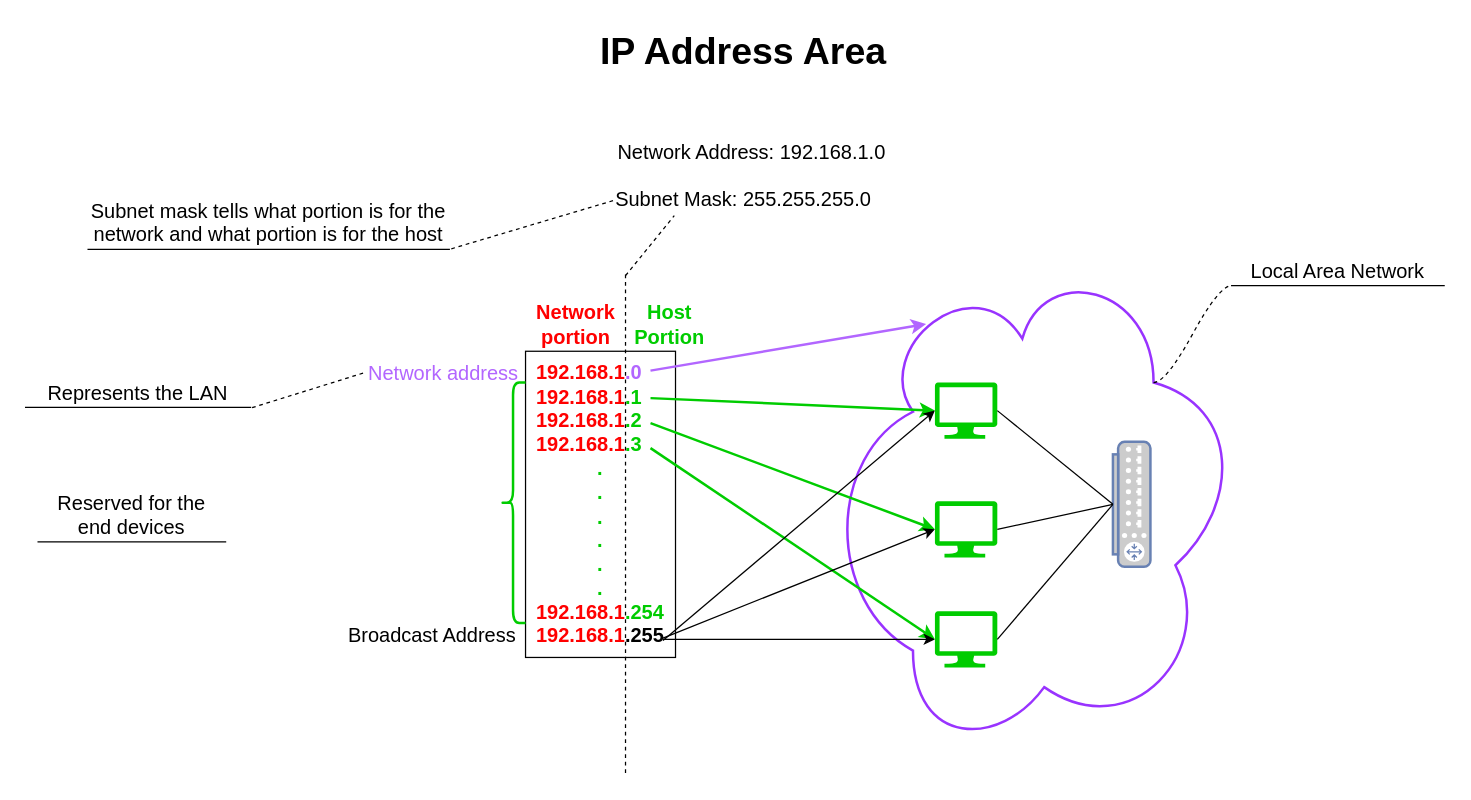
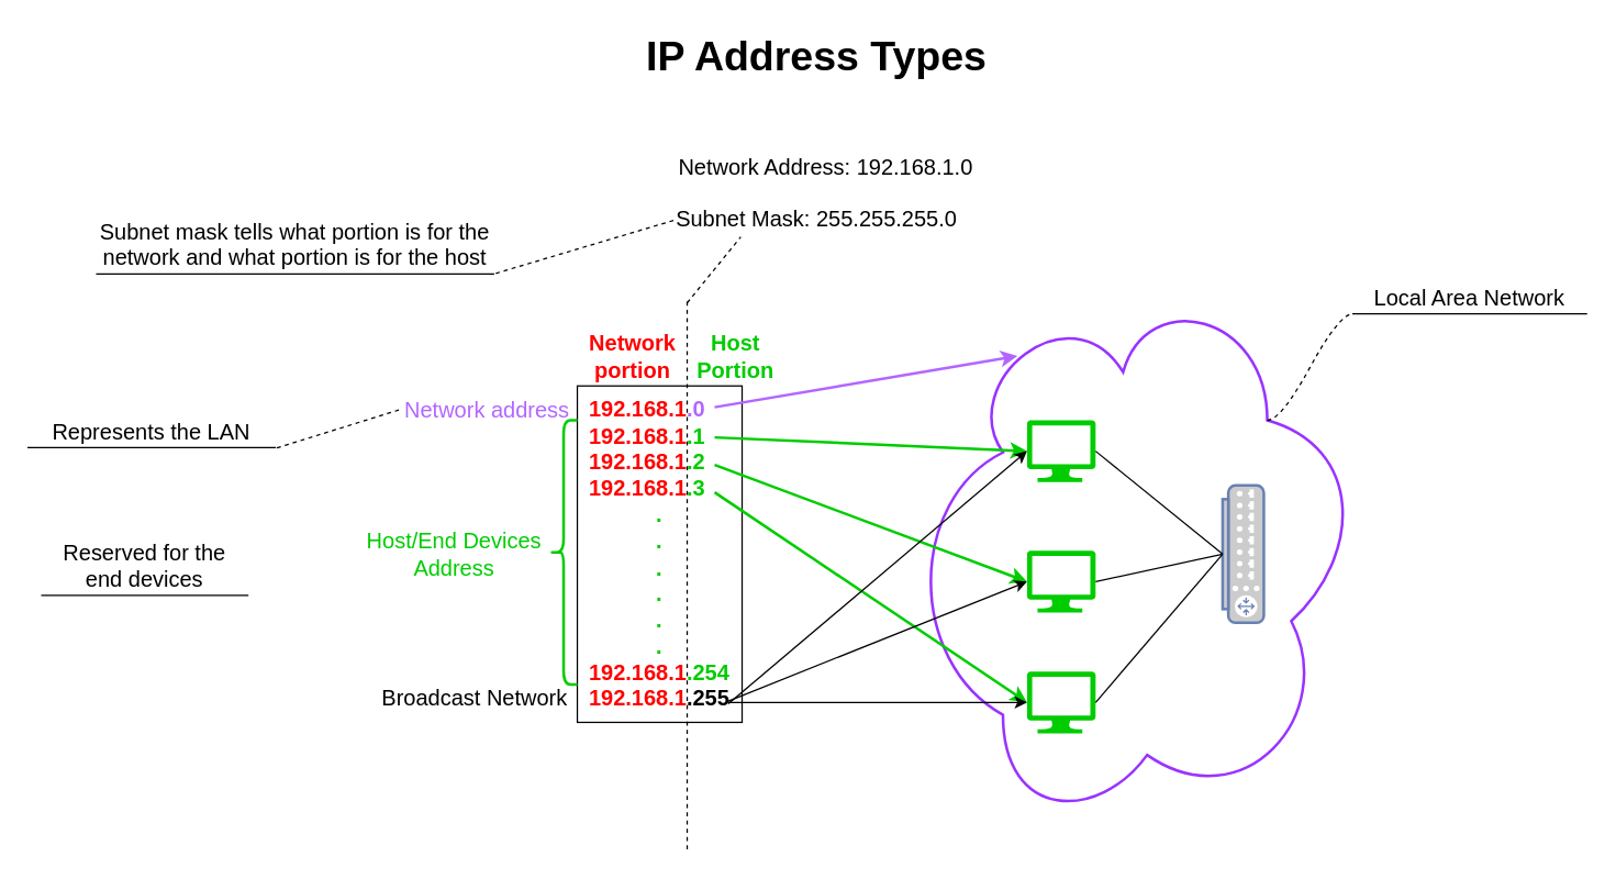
  <mxCell id="0" />
  <mxCell id="1" parent="0" />
  <mxCell id="2" value="" style="ellipse;shape=cloud;whiteSpace=wrap;html=1;fillColor=none;fontSize=16;direction=south;strokeWidth=2;strokeColor=#9933FF;" parent="1" vertex="1"><mxGeometry x="660" y="208" width="350" height="390" as="geometry" /></mxCell>
  <mxCell id="3" value="&amp;nbsp; &amp;nbsp;Network Address: 192.168.1.0&lt;br&gt;&lt;br style=&quot;font-size: 16px&quot;&gt;Subnet Mask: 255.255.255.0" style="text;html=1;align=center;verticalAlign=middle;resizable=0;points=[];autosize=1;fontSize=16;" parent="1" vertex="1"><mxGeometry x="474" y="110" width="240" height="60" as="geometry" /></mxCell>
  <mxCell id="4" value="" style="verticalLabelPosition=bottom;html=1;verticalAlign=top;align=center;strokeColor=none;fillColor=#00CC00;shape=mxgraph.azure.computer;pointerEvents=1;fontSize=16;direction=east;" parent="1" vertex="1"><mxGeometry x="747.5" y="400.5" width="50" height="45" as="geometry" /></mxCell>
  <mxCell id="5" value="" style="verticalLabelPosition=bottom;html=1;verticalAlign=top;align=center;strokeColor=none;fillColor=#00CC00;shape=mxgraph.azure.computer;pointerEvents=1;fontSize=16;direction=east;" parent="1" vertex="1"><mxGeometry x="747.5" y="488.5" width="50" height="45" as="geometry" /></mxCell>
  <mxCell id="6" value="" style="verticalLabelPosition=bottom;html=1;verticalAlign=top;align=center;strokeColor=none;fillColor=#00CC00;shape=mxgraph.azure.computer;pointerEvents=1;fontSize=16;direction=east;" parent="1" vertex="1"><mxGeometry x="747.5" y="305.5" width="50" height="45" as="geometry" /></mxCell>
  <mxCell id="7" value="" style="fontColor=#0066CC;verticalAlign=top;verticalLabelPosition=bottom;labelPosition=center;align=center;html=1;outlineConnect=0;fillColor=#CCCCCC;strokeColor=#6881B3;gradientColor=none;gradientDirection=north;strokeWidth=2;shape=mxgraph.networks.router;direction=south;" parent="1" vertex="1"><mxGeometry x="890" y="353" width="30" height="100" as="geometry" /></mxCell>
  <mxCell id="8" value="" style="endArrow=none;html=1;fontSize=16;entryX=0.5;entryY=1;entryDx=0;entryDy=0;entryPerimeter=0;exitX=1;exitY=0.5;exitDx=0;exitDy=0;exitPerimeter=0;" parent="1" source="4" target="7" edge="1"><mxGeometry width="50" height="50" relative="1" as="geometry"><mxPoint x="470" y="479" as="sourcePoint" /><mxPoint x="170" y="658" as="targetPoint" /></mxGeometry></mxCell>
  <mxCell id="9" value="" style="endArrow=none;html=1;fontSize=16;entryX=0.5;entryY=1;entryDx=0;entryDy=0;entryPerimeter=0;exitX=1;exitY=0.5;exitDx=0;exitDy=0;exitPerimeter=0;" parent="1" source="5" target="7" edge="1"><mxGeometry width="50" height="50" relative="1" as="geometry"><mxPoint x="755" y="438" as="sourcePoint" /><mxPoint x="845" y="368" as="targetPoint" /></mxGeometry></mxCell>
  <mxCell id="10" value="" style="endArrow=none;html=1;fontSize=16;entryX=0.5;entryY=1;entryDx=0;entryDy=0;entryPerimeter=0;exitX=1;exitY=0.5;exitDx=0;exitDy=0;exitPerimeter=0;" parent="1" source="6" target="7" edge="1"><mxGeometry width="50" height="50" relative="1" as="geometry"><mxPoint x="765" y="448" as="sourcePoint" /><mxPoint x="855" y="378" as="targetPoint" /></mxGeometry></mxCell>
  <mxCell id="11" value="&lt;b&gt;&lt;font color=&quot;#ff0000&quot;&gt;192.168.1&lt;/font&gt;&lt;font color=&quot;#b266ff&quot;&gt;.0&amp;nbsp; &amp;nbsp;&amp;nbsp;&lt;br&gt;&lt;/font&gt;&lt;span style=&quot;white-space: nowrap&quot;&gt;&lt;font color=&quot;#ff0000&quot;&gt;192.168.1&lt;/font&gt;&lt;font color=&quot;#00cc00&quot;&gt;.1&amp;nbsp; &amp;nbsp;&amp;nbsp;&lt;/font&gt;&lt;br&gt;&lt;/span&gt;&lt;span style=&quot;white-space: nowrap&quot;&gt;&lt;font color=&quot;#ff0000&quot;&gt;192.168.1&lt;/font&gt;&lt;/span&gt;&lt;span style=&quot;color: rgb(0 , 204 , 0) ; white-space: nowrap&quot;&gt;.2&amp;nbsp; &amp;nbsp;&amp;nbsp;&lt;br&gt;&lt;/span&gt;&lt;span style=&quot;white-space: nowrap&quot;&gt;&lt;font color=&quot;#ff0000&quot;&gt;192.168.1&lt;/font&gt;&lt;/span&gt;&lt;span style=&quot;color: rgb(0 , 204 , 0) ; white-space: nowrap&quot;&gt;.3&amp;nbsp; &amp;nbsp;&amp;nbsp;&lt;br&gt;&lt;/span&gt;&lt;font color=&quot;#00cc00&quot;&gt;.&lt;/font&gt;&lt;br&gt;&lt;font color=&quot;#00cc00&quot;&gt;.&lt;/font&gt;&lt;br&gt;&lt;font color=&quot;#00cc00&quot;&gt;.&lt;/font&gt;&lt;br&gt;&lt;font color=&quot;#00cc00&quot;&gt;.&lt;/font&gt;&lt;br&gt;&lt;font color=&quot;#00cc00&quot;&gt;.&lt;/font&gt;&lt;br&gt;&lt;font color=&quot;#00cc00&quot;&gt;.&lt;/font&gt;&lt;br&gt;&lt;span style=&quot;white-space: nowrap&quot;&gt;&lt;font color=&quot;#ff0000&quot;&gt;192.168.1&lt;/font&gt;&lt;font color=&quot;#00cc00&quot;&gt;.254&lt;/font&gt;&lt;br&gt;&lt;/span&gt;&lt;span style=&quot;white-space: nowrap&quot;&gt;&lt;font color=&quot;#ff0000&quot;&gt;192.168.1&lt;/font&gt;.255&lt;/span&gt;&lt;/b&gt;" style="rounded=0;whiteSpace=wrap;html=1;fillColor=none;fontSize=16;" parent="1" vertex="1"><mxGeometry x="420" y="280.5" width="120" height="245" as="geometry" /></mxCell>
  <mxCell id="12" value="" style="endArrow=none;dashed=1;html=1;fontSize=16;strokeColor=#000000;" parent="1" edge="1"><mxGeometry width="50" height="50" relative="1" as="geometry"><mxPoint x="500" y="618" as="sourcePoint" /><mxPoint x="500" y="218" as="targetPoint" /></mxGeometry></mxCell>
  <mxCell id="13" value="&lt;font color=&quot;#ff0000&quot;&gt;Network &lt;br&gt;portion&lt;/font&gt;" style="text;html=1;align=center;verticalAlign=middle;resizable=0;points=[];autosize=1;fontSize=16;fontStyle=1" parent="1" vertex="1"><mxGeometry x="420" y="239" width="80" height="40" as="geometry" /></mxCell>
  <mxCell id="14" value="Host&lt;br&gt;Portion" style="text;html=1;align=center;verticalAlign=middle;resizable=0;points=[];autosize=1;fontSize=16;fontColor=#00CC00;fontStyle=1" parent="1" vertex="1"><mxGeometry x="500" y="239" width="70" height="40" as="geometry" /></mxCell>
  <mxCell id="15" value="Network address" style="text;html=1;align=center;verticalAlign=middle;resizable=0;points=[];autosize=1;fontSize=16;fontColor=#B266FF;" parent="1" vertex="1"><mxGeometry x="284" y="288" width="140" height="20" as="geometry" /></mxCell>
  <mxCell id="16" value="" style="shape=curlyBracket;whiteSpace=wrap;html=1;rounded=1;strokeColor=#00CC00;strokeWidth=2;fillColor=#00CC00;fontSize=16;fontColor=#000000;" parent="1" vertex="1"><mxGeometry x="400" y="305.5" width="20" height="192.5" as="geometry" /></mxCell>
- <mxCell id="18" value="Broadcast Address" style="text;html=1;align=center;verticalAlign=middle;resizable=0;points=[];autosize=1;fontSize=16;fontColor=#000000;" parent="1" vertex="1"><mxGeometry x="270" y="498" width="150" height="20" as="geometry" /></mxCell>
+ <mxCell id="17" value="Host/End Devices&lt;br&gt;Address" style="text;html=1;align=center;verticalAlign=middle;resizable=0;points=[];autosize=1;fontSize=16;fontColor=#00CC00;" parent="1" vertex="1"><mxGeometry x="260" y="383" width="140" height="40" as="geometry" /></mxCell>
+ <mxCell id="18" value="Broadcast Network" style="text;html=1;align=center;verticalAlign=middle;resizable=0;points=[];autosize=1;fontSize=16;fontColor=#000000;" parent="1" vertex="1"><mxGeometry x="270" y="498" width="150" height="20" as="geometry" /></mxCell>
  <mxCell id="19" value="" style="endArrow=classic;html=1;strokeColor=#B266FF;fontSize=16;fontColor=#B266FF;entryX=0.13;entryY=0.77;entryDx=0;entryDy=0;entryPerimeter=0;strokeWidth=2;" parent="1" target="2" edge="1"><mxGeometry width="50" height="50" relative="1" as="geometry"><mxPoint x="520" y="296" as="sourcePoint" /><mxPoint x="0" y="638" as="targetPoint" /></mxGeometry></mxCell>
  <mxCell id="20" value="" style="endArrow=classic;html=1;strokeColor=#00CC00;fontSize=16;fontColor=#000000;entryX=0;entryY=0.5;entryDx=0;entryDy=0;entryPerimeter=0;strokeWidth=2;" parent="1" target="6" edge="1"><mxGeometry width="50" height="50" relative="1" as="geometry"><mxPoint x="520" y="318" as="sourcePoint" /><mxPoint x="630" y="328" as="targetPoint" /></mxGeometry></mxCell>
  <mxCell id="21" value="" style="endArrow=classic;html=1;strokeColor=#00CC00;fontSize=16;fontColor=#000000;entryX=0;entryY=0.5;entryDx=0;entryDy=0;entryPerimeter=0;strokeWidth=2;" parent="1" target="4" edge="1"><mxGeometry width="50" height="50" relative="1" as="geometry"><mxPoint x="520" y="338" as="sourcePoint" /><mxPoint x="757.5" y="338" as="targetPoint" /></mxGeometry></mxCell>
  <mxCell id="22" value="" style="endArrow=classic;html=1;strokeColor=#00CC00;fontSize=16;fontColor=#000000;entryX=0;entryY=0.5;entryDx=0;entryDy=0;entryPerimeter=0;strokeWidth=2;" parent="1" target="5" edge="1"><mxGeometry width="50" height="50" relative="1" as="geometry"><mxPoint x="520" y="358" as="sourcePoint" /><mxPoint x="767.5" y="348" as="targetPoint" /></mxGeometry></mxCell>
  <mxCell id="23" value="" style="endArrow=classic;html=1;strokeColor=#000000;strokeWidth=1;fontSize=16;fontColor=#B266FF;entryX=0;entryY=0.5;entryDx=0;entryDy=0;entryPerimeter=0;" parent="1" target="5" edge="1"><mxGeometry width="50" height="50" relative="1" as="geometry"><mxPoint x="530" y="511" as="sourcePoint" /><mxPoint x="580" y="458" as="targetPoint" /></mxGeometry></mxCell>
  <mxCell id="24" value="" style="endArrow=classic;html=1;strokeColor=#000000;fontSize=16;fontColor=#000000;entryX=0;entryY=0.5;entryDx=0;entryDy=0;entryPerimeter=0;" parent="1" target="4" edge="1"><mxGeometry width="50" height="50" relative="1" as="geometry"><mxPoint x="530" y="510" as="sourcePoint" /><mxPoint x="777.5" y="358" as="targetPoint" /></mxGeometry></mxCell>
  <mxCell id="25" value="" style="endArrow=classic;html=1;strokeColor=#000000;fontSize=16;fontColor=#000000;entryX=0;entryY=0.5;entryDx=0;entryDy=0;entryPerimeter=0;" parent="1" target="6" edge="1"><mxGeometry width="50" height="50" relative="1" as="geometry"><mxPoint x="530" y="512" as="sourcePoint" /><mxPoint x="787.5" y="368" as="targetPoint" /></mxGeometry></mxCell>
- <mxCell id="26" value="IP Address Area" style="text;html=1;align=center;verticalAlign=middle;resizable=0;points=[];autosize=1;fontSize=30;fontColor=#000000;fontStyle=1" parent="1" vertex="1"><mxGeometry x="464" y="20" width="260" height="40" as="geometry" /></mxCell>
+ <mxCell id="26" value="IP Address Types" style="text;html=1;align=center;verticalAlign=middle;resizable=0;points=[];autosize=1;fontSize=30;fontColor=#000000;fontStyle=1" parent="1" vertex="1"><mxGeometry x="464" y="20" width="260" height="40" as="geometry" /></mxCell>
  <mxCell id="27" value="Local Area Network" style="whiteSpace=wrap;html=1;shape=partialRectangle;top=0;left=0;bottom=1;right=0;points=[[0,1],[1,1]];strokeColor=#000000;fillColor=none;align=center;verticalAlign=bottom;routingCenterY=0.5;snapToPoint=1;container=1;recursiveResize=0;autosize=1;treeFolding=1;treeMoving=1;fontSize=16;fontColor=#000000;" parent="1" vertex="1"><mxGeometry x="985" y="208" width="170" height="20" as="geometry" /></mxCell>
  <mxCell id="28" value="" style="edgeStyle=entityRelationEdgeStyle;startArrow=none;endArrow=none;segment=10;curved=1;strokeColor=#000000;strokeWidth=1;fontSize=30;fontColor=#000000;dashed=1;exitX=0.25;exitY=0.25;exitDx=0;exitDy=0;exitPerimeter=0;" parent="1" source="2" target="27" edge="1"><mxGeometry relative="1" as="geometry"><mxPoint x="990" y="239" as="sourcePoint" /></mxGeometry></mxCell>
  <mxCell id="29" value="" style="endArrow=none;dashed=1;html=1;strokeColor=#000000;strokeWidth=1;fontSize=16;fontColor=#000000;entryX=0.271;entryY=1.033;entryDx=0;entryDy=0;entryPerimeter=0;" parent="1" target="3" edge="1"><mxGeometry width="50" height="50" relative="1" as="geometry"><mxPoint x="500" y="220" as="sourcePoint" /><mxPoint x="564" y="170" as="targetPoint" /></mxGeometry></mxCell>
  <mxCell id="30" value="Subnet mask tells what portion is for the network and what portion is for the host" style="whiteSpace=wrap;html=1;shape=partialRectangle;top=0;left=0;bottom=1;right=0;points=[[0,1],[1,1]];strokeColor=#000000;fillColor=none;align=center;verticalAlign=bottom;routingCenterY=0.5;snapToPoint=1;container=1;recursiveResize=0;autosize=1;treeFolding=1;treeMoving=1;fontSize=16;fontColor=#000000;" parent="1" vertex="1"><mxGeometry x="70" y="179" width="289" height="20" as="geometry" /></mxCell>
  <mxCell id="31" value="" style="startArrow=none;endArrow=none;segment=10;strokeColor=#000000;strokeWidth=1;fontSize=30;fontColor=#000000;dashed=1;" parent="1" target="30" edge="1"><mxGeometry relative="1" as="geometry"><mxPoint x="490" y="160" as="sourcePoint" /></mxGeometry></mxCell>
  <mxCell id="32" value="Represents the LAN" style="whiteSpace=wrap;html=1;shape=partialRectangle;top=0;left=0;bottom=1;right=0;points=[[0,1],[1,1]];strokeColor=#000000;fillColor=none;align=center;verticalAlign=bottom;routingCenterY=0.5;snapToPoint=1;container=1;recursiveResize=0;autosize=1;treeFolding=1;treeMoving=1;fontSize=16;fontColor=#000000;" parent="1" vertex="1"><mxGeometry x="20" y="305.5" width="180" height="20" as="geometry" /></mxCell>
  <mxCell id="33" value="" style="startArrow=none;endArrow=none;segment=10;strokeColor=#000000;strokeWidth=1;fontSize=30;fontColor=#000000;dashed=1;" parent="1" target="32" edge="1"><mxGeometry relative="1" as="geometry"><mxPoint x="290" y="298" as="sourcePoint" /></mxGeometry></mxCell>
  <mxCell id="34" value="Reserved for the end devices" style="whiteSpace=wrap;html=1;shape=partialRectangle;top=0;left=0;bottom=1;right=0;points=[[0,1],[1,1]];strokeColor=#000000;fillColor=none;align=center;verticalAlign=bottom;routingCenterY=0.5;snapToPoint=1;container=1;recursiveResize=0;autosize=1;treeFolding=1;treeMoving=1;fontSize=16;fontColor=#000000;" parent="1" vertex="1"><mxGeometry x="30" y="413" width="150" height="20" as="geometry" /></mxCell>
